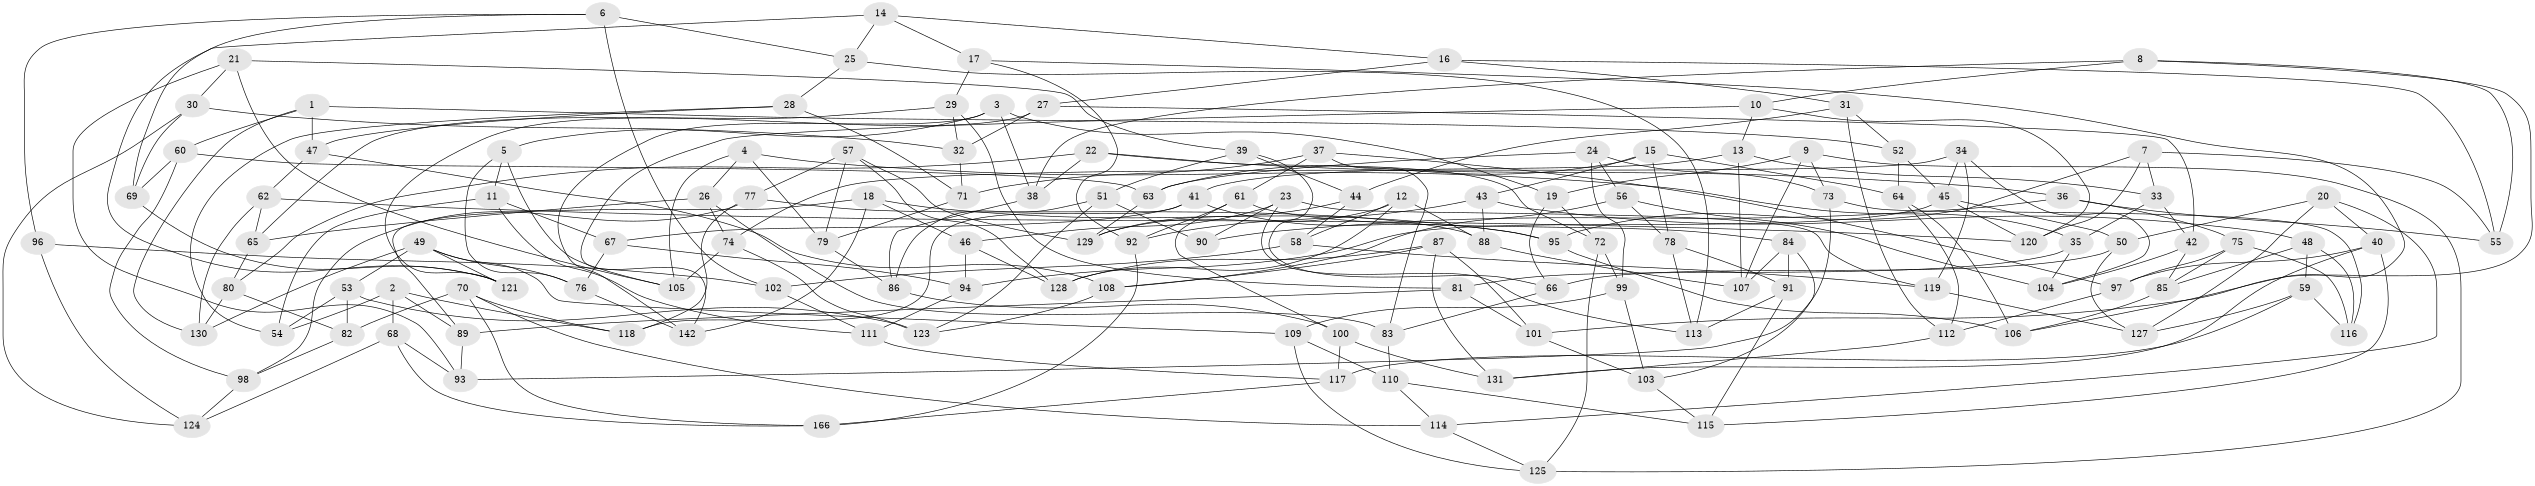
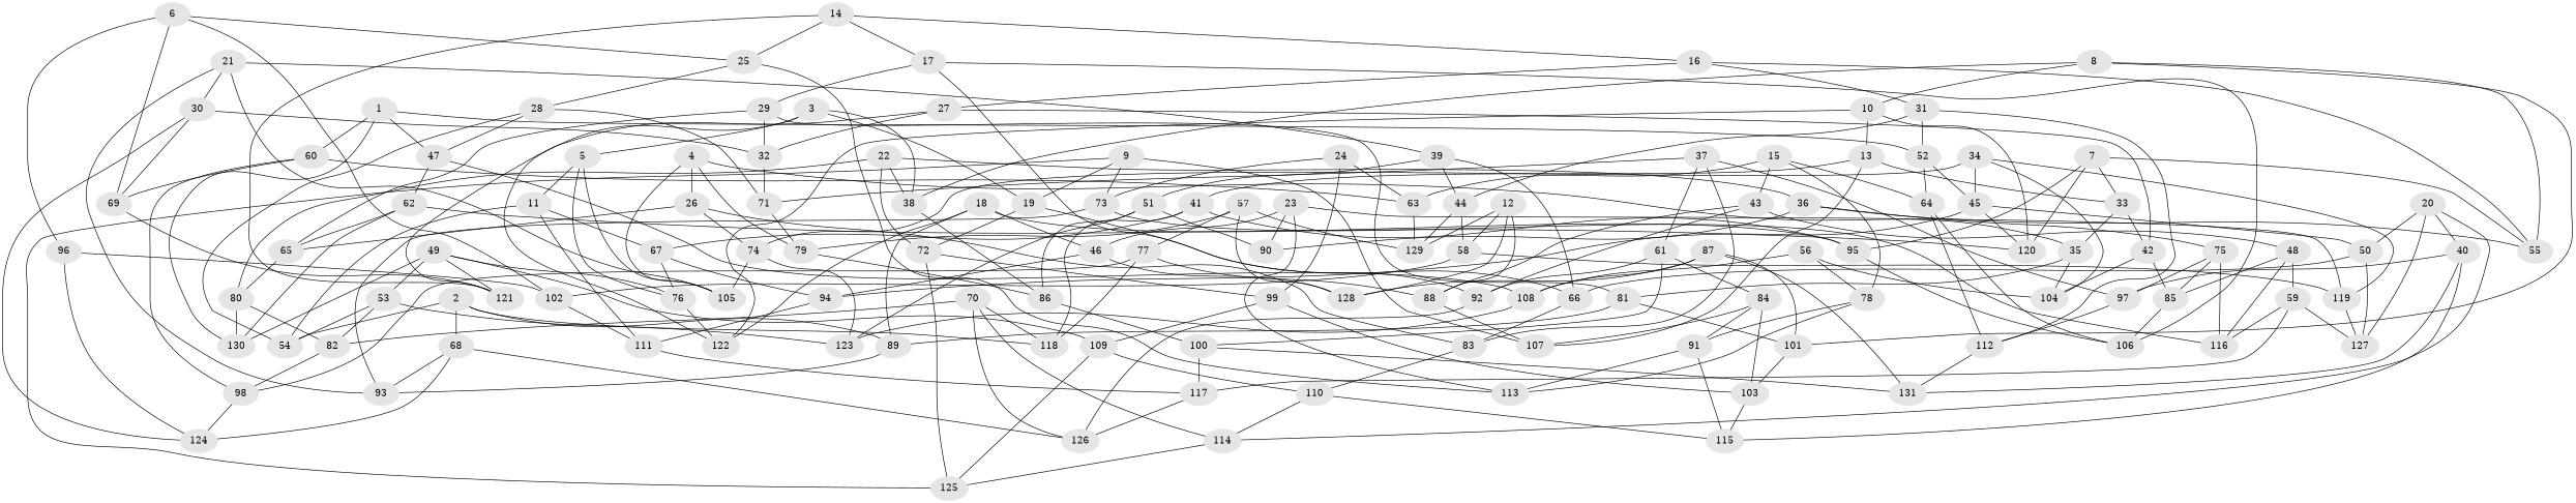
  graph {
    node [color=gray90 style=filled]
    1
    47
    52
    60
    130
    62
    108
    64
    45
    69
    63
    98
    2
    54
    68
    89
    118
    93
    124
-   126 [label=166]
+   126
    3
    5
    19
    38
-   122 [label=142]
+   122
    105
    11
    76
    66
    72
    86
    4
    26
    35
    79
    65
    74
    83
    81
    104
    67
    111
    6
    25
    96
    102
    113
    28
    121
    7
    33
    55
    95
    120
    42
    106
    8
    10
    101
    13
    103
    9
    73
    107
    125
    116
    41
    94
    117
    12
    58
    88
    128
    129
    119
    14
    16
    17
    27
    31
    29
    92
    15
    43
    78
    48
    112
    91
    32
    44
    18
    46
    99
    20
    40
    50
    114
    127
    97
    115
    131
    21
    30
    39
    51
    22
    36
    80
    90
    75
    82
    23
    24
    56
    109
    71
    123
    110
    85
    34
    37
    61
    84
    100
    59
    49
    53
    57
    77
    70
    87
    1 -- 47
    1 -- 52
    1 -- 60
    1 -- 130
    47 -- 62
    47 -- 108
    52 -- 64
    52 -- 45
    60 -- 69
    60 -- 63
    60 -- 98
    62 -- 130
    62 -- 65
    62 -- 120
    108 -- 123
    64 -- 106
    64 -- 112
    45 -- 120
    45 -- 94
    45 -- 50
    69 -- 121
    63 -- 129
    98 -- 124
    2 -- 54
    2 -- 68
    2 -- 89
    2 -- 118
    68 -- 93
    68 -- 124
    68 -- 126
    89 -- 93
    3 -- 5
    3 -- 19
    3 -- 38
    3 -- 122
    5 -- 105
    5 -- 11
    5 -- 76
    19 -- 66
    19 -- 72
    38 -- 86
    11 -- 54
    11 -- 67
    11 -- 111
    76 -- 122
    66 -- 83
    72 -- 125
    72 -- 99
    86 -- 100
    4 -- 105
    4 -- 26
    4 -- 35
    4 -- 79
    26 -- 65
    26 -- 74
    26 -- 83
    35 -- 81
    35 -- 104
    79 -- 86
    65 -- 80
    74 -- 105
    74 -- 123
    83 -- 110
    81 -- 89
    81 -- 101
    67 -- 76
    67 -- 94
    111 -- 117
    6 -- 69
    6 -- 25
    6 -- 96
    6 -- 102
    25 -- 113
    25 -- 28
    96 -- 124
    96 -- 102
    102 -- 111
    28 -- 47
    28 -- 54
    28 -- 71
    7 -- 33
    7 -- 55
    7 -- 95
    7 -- 120
    33 -- 35
    33 -- 42
    95 -- 106
    42 -- 104
    42 -- 85
    8 -- 38
    8 -- 55
    8 -- 10
    8 -- 101
    10 -- 122
    10 -- 120
    10 -- 13
    101 -- 103
    13 -- 33
    13 -- 107
    13 -- 41
    103 -- 115
    9 -- 19
    9 -- 73
    9 -- 107
    9 -- 125
    73 -- 93
    73 -- 116
    41 -- 118
    41 -- 67
    41 -- 95
    94 -- 111
    117 -- 126
    12 -- 58
    12 -- 88
    12 -- 128
    12 -- 129
    58 -- 102
    58 -- 119
    88 -- 107
    119 -- 127
    14 -- 25
    14 -- 121
    14 -- 16
    14 -- 17
    16 -- 55
    16 -- 27
    16 -- 31
    17 -- 106
    17 -- 29
    17 -- 92
    27 -- 121
    27 -- 42
    27 -- 32
    31 -- 52
    31 -- 112
    31 -- 44
    29 -- 65
    29 -- 81
    29 -- 32
    92 -- 126
    15 -- 64
    15 -- 63
    15 -- 43
    15 -- 78
    43 -- 88
    43 -- 92
    43 -- 48
    78 -- 113
    78 -- 91
    48 -- 116
    48 -- 85
    48 -- 59
    112 -- 131
    91 -- 113
    91 -- 115
    32 -- 71
    44 -- 58
    44 -- 129
    18 -- 89
    18 -- 122
    18 -- 95
    18 -- 46
    46 -- 94
    46 -- 128
    99 -- 103
    99 -- 109
    20 -- 40
    20 -- 50
    20 -- 114
    20 -- 127
    40 -- 97
    40 -- 115
    40 -- 131
    50 -- 66
    50 -- 127
    114 -- 125
    97 -- 112
    21 -- 93
    21 -- 105
    21 -- 30
    21 -- 39
    30 -- 69
    30 -- 124
    30 -- 32
    39 -- 66
    39 -- 44
    39 -- 51
    51 -- 86
    51 -- 90
    51 -- 123
    22 -- 38
    22 -- 72
    22 -- 36
    22 -- 80
    36 -- 55
    36 -- 90
    36 -- 75
    80 -- 130
    80 -- 82
    75 -- 116
    75 -- 97
    75 -- 85
    82 -- 98
    23 -- 113
    23 -- 119
    23 -- 46
    23 -- 90
    24 -- 63
    24 -- 73
    24 -- 99
-   24 -- 56
    56 -- 108
    56 -- 104
    56 -- 78
    109 -- 125
    109 -- 110
    71 -- 79
    110 -- 114
    110 -- 115
    85 -- 106
    34 -- 45
    34 -- 74
    34 -- 104
    34 -- 119
    37 -- 83
    37 -- 97
    37 -- 71
    37 -- 61
    61 -- 92
    61 -- 84
    61 -- 100
    84 -- 103
    84 -- 107
    84 -- 91
    100 -- 117
    100 -- 131
    59 -- 116
    59 -- 117
    59 -- 127
    49 -- 130
    49 -- 76
    49 -- 121
    49 -- 109
    49 -- 53
    53 -- 54
    53 -- 82
    53 -- 123
    57 -- 79
    57 -- 128
    57 -- 129
    57 -- 77
    77 -- 98
    77 -- 118
    77 -- 88
    70 -- 118
    70 -- 126
    70 -- 114
    70 -- 82
    87 -- 108
    87 -- 101
    87 -- 128
    87 -- 131
  }
